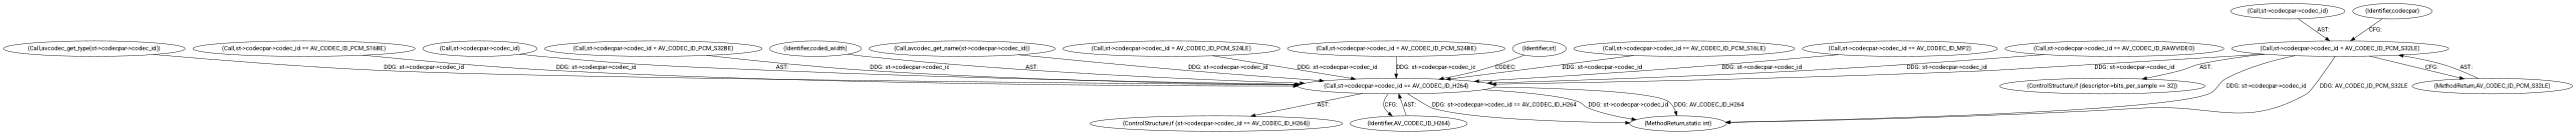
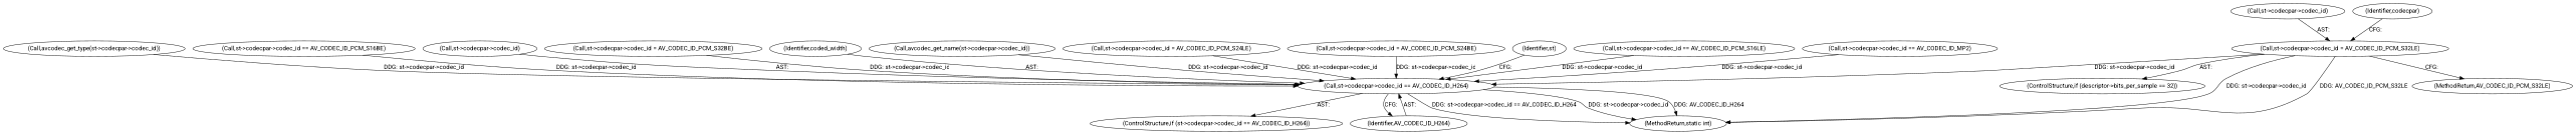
  digraph {
    fontname=Roboto
    node [fontname=Roboto]
    edge [fontname=Roboto]
    n1 [label="(Call,st->codecpar->codec_id = AV_CODEC_ID_PCM_S32LE)"]
    n2 [label="(Call,st->codecpar->codec_id == AV_CODEC_ID_H264)"]
    n3 [label="(ControlStructure,if (descriptor->bits_per_sample == 32))"]
    n4 [label="(MethodReturn,static int)"]
    n5 [label="(MethodReturn,AV_CODEC_ID_PCM_S32LE)"]
    n6 [label="(ControlStructure,if (st->codecpar->codec_id == AV_CODEC_ID_H264))"]
    n7 [label="(Identifier,AV_CODEC_ID_H264)"]
    n8 [label="(Call,st->codecpar->codec_id)"]
    n9 [label="(Call,avcodec_get_type(st->codecpar->codec_id))"]
    n10 [label="(Identifier,codecpar)"]
    n11 [label="(Call,st->codecpar->codec_id == AV_CODEC_ID_PCM_S16BE)"]
    n12 [label="(Call,st->codecpar->codec_id)"]
    n13 [label="(Call,st->codecpar->codec_id = AV_CODEC_ID_PCM_S32BE)"]
    n14 [label="(Identifier,coded_width)"]
    n15 [label="(Call,avcodec_get_name(st->codecpar->codec_id))"]
    n16 [label="(Call,st->codecpar->codec_id = AV_CODEC_ID_PCM_S24LE)"]
    n17 [label="(Call,st->codecpar->codec_id = AV_CODEC_ID_PCM_S24BE)"]
    n18 [label="(Identifier,st)"]
    n19 [label="(Call,st->codecpar->codec_id == AV_CODEC_ID_PCM_S16LE)"]
    n20 [label="(Call,st->codecpar->codec_id == AV_CODEC_ID_MP2)"]
-   n21 [label="(Call,st->codecpar->codec_id == AV_CODEC_ID_RAWVIDEO)"]
    n1 -> n2 [label="DDG: st->codecpar->codec_id"]
    n1 -> n3 [label="AST: "]
    n1 -> n4 [label="DDG: st->codecpar->codec_id"]
    n1 -> n4 [label="DDG: AV_CODEC_ID_PCM_S32LE"]
    n1 -> n5 [label="CFG: "]
    n2 -> n4 [label="DDG: st->codecpar->codec_id"]
    n2 -> n4 [label="DDG: AV_CODEC_ID_H264"]
    n2 -> n4 [label="DDG: st->codecpar->codec_id == AV_CODEC_ID_H264"]
    n2 -> n6 [label="AST: "]
    n2 -> n7 [label="CFG: "]
-   n5 -> n1 [label="AST: "]
    n7 -> n2 [label="AST: "]
    n8 -> n1 [label="AST: "]
    n9 -> n2 [label="DDG: st->codecpar->codec_id"]
    n10 -> n1 [label="CFG: "]
    n11 -> n2 [label="DDG: st->codecpar->codec_id"]
    n12 -> n2 [label="AST: "]
    n13 -> n2 [label="DDG: st->codecpar->codec_id"]
    n14 -> n2 [label="AST: "]
    n15 -> n2 [label="DDG: st->codecpar->codec_id"]
    n16 -> n2 [label="DDG: st->codecpar->codec_id"]
    n17 -> n2 [label="DDG: st->codecpar->codec_id"]
-   n18 -> n2 [label="CODEC: "]
+   n18 -> n2 [label="CFG: "]
    n19 -> n2 [label="DDG: st->codecpar->codec_id"]
    n20 -> n2 [label="DDG: st->codecpar->codec_id"]
-   n21 -> n2 [label="DDG: st->codecpar->codec_id"]
  }
